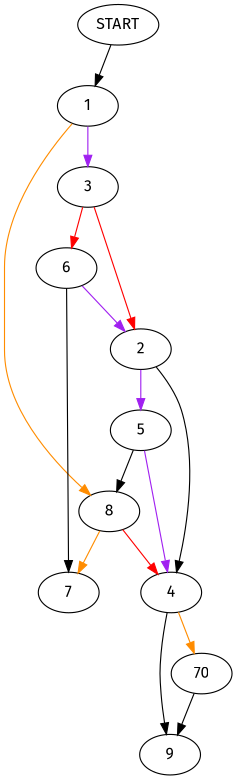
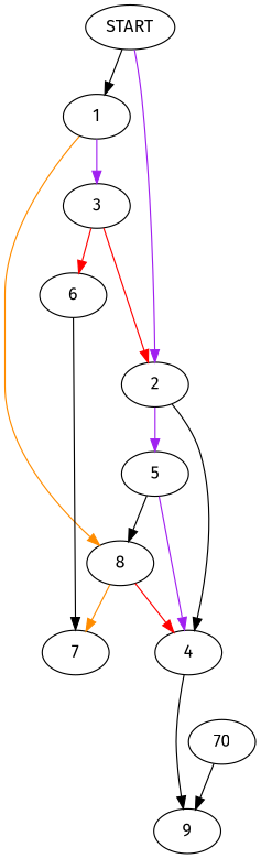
  digraph {
    fontname="Fira Sans"
    node [fontname="Fira Sans"]
    edge [color=black fontname="Fira Sans"]
    n1 [label=START]
    1
    3
    8
    2
    4
    5
    6
    9
    n10 [label=70]
    7
    n1 -> 1
    1 -> 3 [color=purple]
    1 -> 8 [color=darkorange]
    3 -> 2 [color=red]
    3 -> 6 [color=red]
    8 -> 4 [color=red]
    8 -> 7 [color=darkorange]
    2 -> 4
    2 -> 5 [color=purple]
    4 -> 9
-   4 -> n10 [color=darkorange]
    5 -> 8
    5 -> 4 [color=purple]
-   6 -> 2 [color=purple]
+   n1 -> 2 [color=purple]
    6 -> 7
    n10 -> 9
  }
